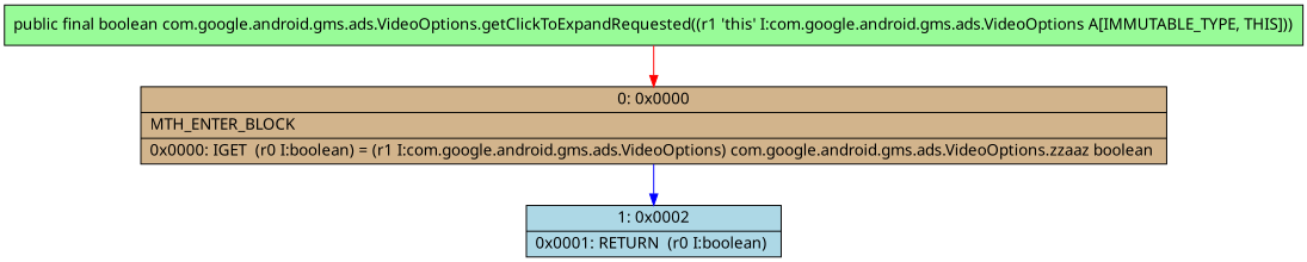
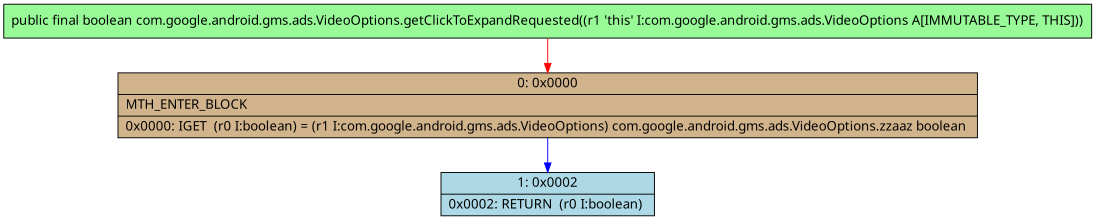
  digraph {
    fontname="Noto Sans"
    node [shape=record style=filled fontname="Noto Sans"]
    edge [fontname="Noto Sans"]
    n1 [label="{0\:\ 0x0000|MTH_ENTER_BLOCK\l|0x0000: IGET  (r0 I:boolean) = (r1 I:com.google.android.gms.ads.VideoOptions) com.google.android.gms.ads.VideoOptions.zzaaz boolean \l}" fillcolor=tan]
-   n2 [label="{1\:\ 0x0002|0x0001: RETURN  (r0 I:boolean) \l}" fillcolor=lightblue]
+   n2 [label="{1\:\ 0x0002|0x0002: RETURN  (r0 I:boolean) \l}" fillcolor=lightblue]
    n3 [label="{public final boolean com.google.android.gms.ads.VideoOptions.getClickToExpandRequested((r1 'this' I:com.google.android.gms.ads.VideoOptions A[IMMUTABLE_TYPE, THIS])) }" fillcolor=palegreen]
    n1 -> n2 [color=blue]
    n3 -> n1 [color=red]
  }
